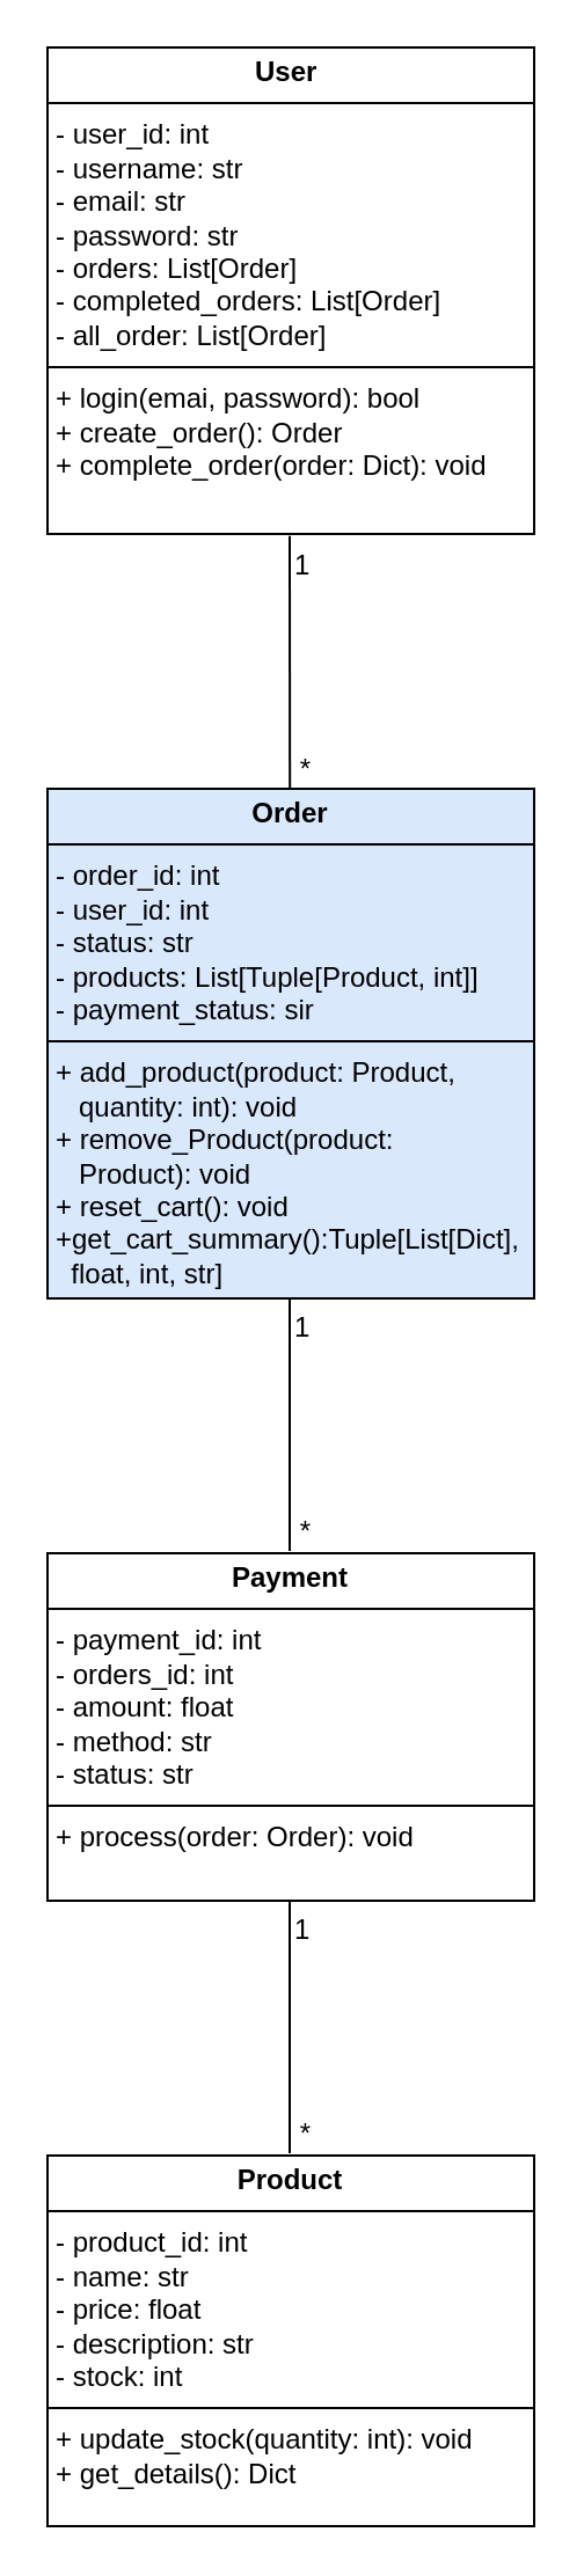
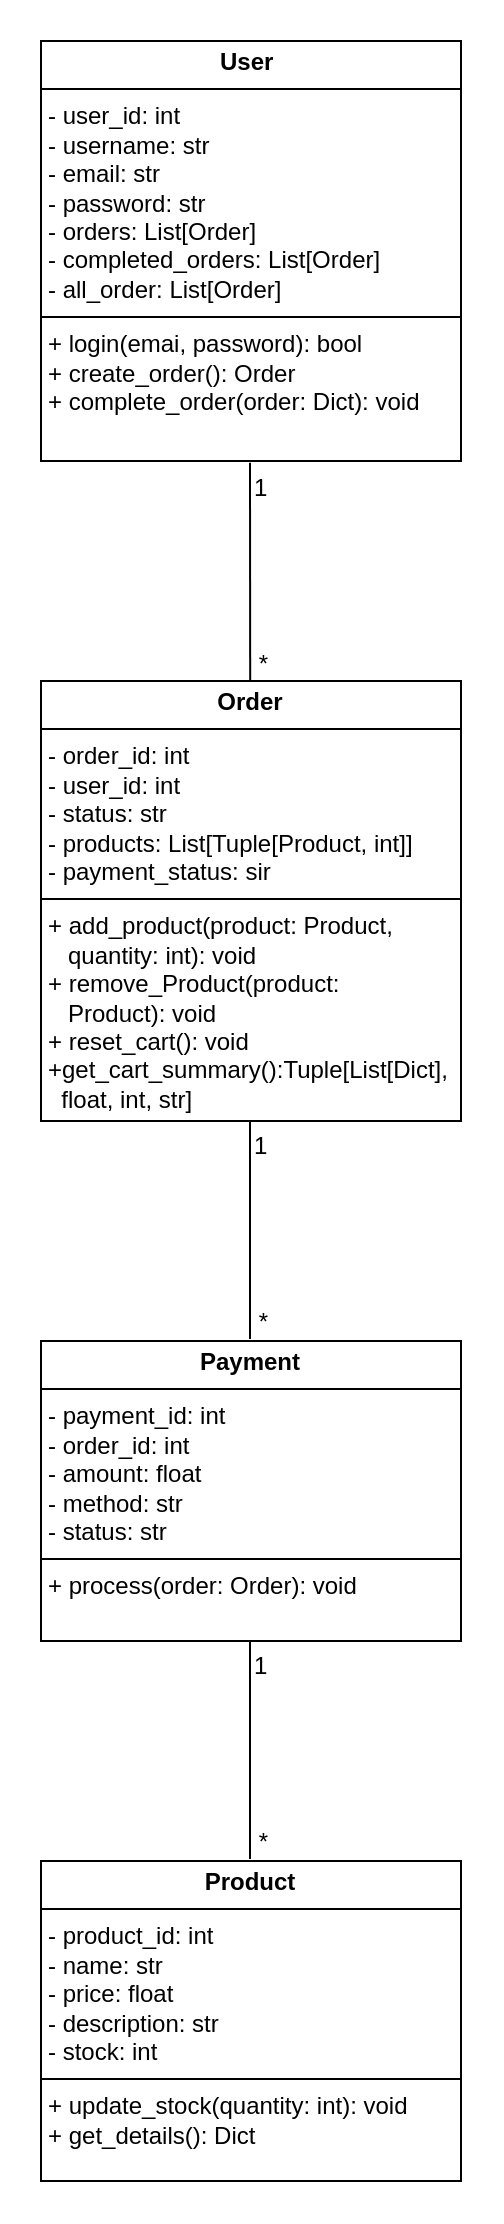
  <mxCell id="0" />
  <mxCell id="1" parent="0" />
  <mxCell id="2" value="&lt;p style=&quot;margin:0px;margin-top:4px;text-align:center;&quot;&gt;&lt;span style=&quot;text-align: left;&quot;&gt;&lt;b&gt;User&amp;nbsp;&lt;/b&gt;&lt;/span&gt;&lt;br&gt;&lt;/p&gt;&lt;hr size=&quot;1&quot; style=&quot;border-style:solid;&quot;&gt;&lt;p style=&quot;margin:0px;margin-left:4px;&quot;&gt;- user_id: int&lt;br&gt;- username: str&lt;/p&gt;&lt;p style=&quot;margin:0px;margin-left:4px;&quot;&gt;- email: str&lt;/p&gt;&lt;p style=&quot;margin:0px;margin-left:4px;&quot;&gt;- password: str&lt;/p&gt;&lt;p style=&quot;margin:0px;margin-left:4px;&quot;&gt;- orders: List[Order]&lt;/p&gt;&lt;p style=&quot;margin:0px;margin-left:4px;&quot;&gt;- completed_orders: List[Order]&lt;/p&gt;&lt;p style=&quot;margin:0px;margin-left:4px;&quot;&gt;- all_order: List[Order]&lt;/p&gt;&lt;hr size=&quot;1&quot; style=&quot;border-style:solid;&quot;&gt;&lt;p style=&quot;margin:0px;margin-left:4px;&quot;&gt;+ login(emai, password): bool&lt;/p&gt;&lt;p style=&quot;margin:0px;margin-left:4px;&quot;&gt;+ create_order(): Order&lt;/p&gt;&lt;p style=&quot;margin:0px;margin-left:4px;&quot;&gt;+ complete_order(order: Dict): void&lt;/p&gt;" style="verticalAlign=top;align=left;overflow=fill;html=1;whiteSpace=wrap;" vertex="1" parent="1"><mxGeometry x="20" y="20" width="210" height="210" as="geometry" /></mxCell>
- <mxCell id="3" value="&lt;p style=&quot;margin:0px;margin-top:4px;text-align:center;&quot;&gt;&lt;b&gt;Order&lt;/b&gt;&lt;/p&gt;&lt;hr size=&quot;1&quot; style=&quot;border-style:solid;&quot;&gt;&lt;p style=&quot;margin:0px;margin-left:4px;&quot;&gt;- order_id: int&lt;br&gt;- user_id: int&lt;/p&gt;&lt;p style=&quot;margin:0px;margin-left:4px;&quot;&gt;- status: str&lt;/p&gt;&lt;p style=&quot;margin:0px;margin-left:4px;&quot;&gt;- products: List[Tuple[Product, int]]&lt;/p&gt;&lt;p style=&quot;margin:0px;margin-left:4px;&quot;&gt;- payment_status: sir&lt;/p&gt;&lt;hr size=&quot;1&quot; style=&quot;border-style:solid;&quot;&gt;&lt;p style=&quot;margin:0px;margin-left:4px;&quot;&gt;+ add_product(product: Product,&amp;nbsp; &amp;nbsp; &amp;nbsp; &amp;nbsp; &amp;nbsp; &amp;nbsp; &amp;nbsp;quantity: int): void&lt;/p&gt;&lt;p style=&quot;margin:0px;margin-left:4px;&quot;&gt;+ remove_Product(product:&amp;nbsp; &amp;nbsp; &amp;nbsp; &amp;nbsp; &amp;nbsp; &amp;nbsp; &amp;nbsp; &amp;nbsp; &amp;nbsp; &amp;nbsp; &amp;nbsp;Product): void&lt;/p&gt;&lt;p style=&quot;margin:0px;margin-left:4px;&quot;&gt;+ reset_cart(): void&lt;/p&gt;&lt;p style=&quot;margin:0px;margin-left:4px;&quot;&gt;+get_cart_summary():Tuple[List[Dict],&amp;nbsp; &amp;nbsp; float, int, str]&amp;nbsp;&amp;nbsp;&lt;/p&gt;" style="verticalAlign=top;align=left;overflow=fill;html=1;whiteSpace=wrap;fillColor=#dae8fc;" vertex="1" parent="1"><mxGeometry x="20" y="340" width="210" height="220" as="geometry" /></mxCell>
+ <mxCell id="3" value="&lt;p style=&quot;margin:0px;margin-top:4px;text-align:center;&quot;&gt;&lt;b&gt;Order&lt;/b&gt;&lt;/p&gt;&lt;hr size=&quot;1&quot; style=&quot;border-style:solid;&quot;&gt;&lt;p style=&quot;margin:0px;margin-left:4px;&quot;&gt;- order_id: int&lt;br&gt;- user_id: int&lt;/p&gt;&lt;p style=&quot;margin:0px;margin-left:4px;&quot;&gt;- status: str&lt;/p&gt;&lt;p style=&quot;margin:0px;margin-left:4px;&quot;&gt;- products: List[Tuple[Product, int]]&lt;/p&gt;&lt;p style=&quot;margin:0px;margin-left:4px;&quot;&gt;- payment_status: sir&lt;/p&gt;&lt;hr size=&quot;1&quot; style=&quot;border-style:solid;&quot;&gt;&lt;p style=&quot;margin:0px;margin-left:4px;&quot;&gt;+ add_product(product: Product,&amp;nbsp; &amp;nbsp; &amp;nbsp; &amp;nbsp; &amp;nbsp; &amp;nbsp; &amp;nbsp;quantity: int): void&lt;/p&gt;&lt;p style=&quot;margin:0px;margin-left:4px;&quot;&gt;+ remove_Product(product:&amp;nbsp; &amp;nbsp; &amp;nbsp; &amp;nbsp; &amp;nbsp; &amp;nbsp; &amp;nbsp; &amp;nbsp; &amp;nbsp; &amp;nbsp; &amp;nbsp;Product): void&lt;/p&gt;&lt;p style=&quot;margin:0px;margin-left:4px;&quot;&gt;+ reset_cart(): void&lt;/p&gt;&lt;p style=&quot;margin:0px;margin-left:4px;&quot;&gt;+get_cart_summary():Tuple[List[Dict],&amp;nbsp; &amp;nbsp; float, int, str]&amp;nbsp;&amp;nbsp;&lt;/p&gt;" style="verticalAlign=top;align=left;overflow=fill;html=1;whiteSpace=wrap;" vertex="1" parent="1"><mxGeometry x="20" y="340" width="210" height="220" as="geometry" /></mxCell>
  <mxCell id="4" value="" style="endArrow=none;html=1;rounded=0;exitX=0.571;exitY=1.004;exitDx=0;exitDy=0;exitPerimeter=0;" edge="1" parent="1"><mxGeometry relative="1" as="geometry"><mxPoint x="124.5" y="230.84" as="sourcePoint" /><mxPoint x="124.59" y="340" as="targetPoint" /><Array as="points" /></mxGeometry></mxCell>
  <mxCell id="5" value="1" style="resizable=0;html=1;whiteSpace=wrap;align=left;verticalAlign=bottom;" connectable="0" vertex="1" parent="4"><mxGeometry x="-1" relative="1" as="geometry"><mxPoint y="21" as="offset" /></mxGeometry></mxCell>
  <mxCell id="6" value="*" style="resizable=0;html=1;whiteSpace=wrap;align=right;verticalAlign=bottom;" connectable="0" vertex="1" parent="4"><mxGeometry x="1" relative="1" as="geometry"><mxPoint x="10" as="offset" /></mxGeometry></mxCell>
  <mxCell id="7" value="" style="endArrow=none;html=1;rounded=0;exitX=0.571;exitY=1.004;exitDx=0;exitDy=0;exitPerimeter=0;" edge="1" parent="1"><mxGeometry relative="1" as="geometry"><mxPoint x="124.5" y="560" as="sourcePoint" /><mxPoint x="124.5" y="669" as="targetPoint" /><Array as="points" /></mxGeometry></mxCell>
  <mxCell id="8" value="1" style="resizable=0;html=1;whiteSpace=wrap;align=left;verticalAlign=bottom;" connectable="0" vertex="1" parent="7"><mxGeometry x="-1" relative="1" as="geometry"><mxPoint y="21" as="offset" /></mxGeometry></mxCell>
  <mxCell id="9" value="*" style="resizable=0;html=1;whiteSpace=wrap;align=right;verticalAlign=bottom;" connectable="0" vertex="1" parent="7"><mxGeometry x="1" relative="1" as="geometry"><mxPoint x="10" as="offset" /></mxGeometry></mxCell>
- <mxCell id="10" value="&lt;p style=&quot;margin:0px;margin-top:4px;text-align:center;&quot;&gt;&lt;b&gt;Payment&lt;/b&gt;&lt;/p&gt;&lt;hr size=&quot;1&quot; style=&quot;border-style:solid;&quot;&gt;&lt;p style=&quot;margin:0px;margin-left:4px;&quot;&gt;- payment_id: int&lt;br&gt;- orders_id: int&lt;/p&gt;&lt;p style=&quot;margin:0px;margin-left:4px;&quot;&gt;- amount: float&lt;/p&gt;&lt;p style=&quot;margin:0px;margin-left:4px;&quot;&gt;- method: str&lt;/p&gt;&lt;p style=&quot;margin:0px;margin-left:4px;&quot;&gt;- status: str&lt;/p&gt;&lt;hr size=&quot;1&quot; style=&quot;border-style:solid;&quot;&gt;&lt;p style=&quot;margin:0px;margin-left:4px;&quot;&gt;+ process(order: Order): void&lt;br&gt;&lt;/p&gt;" style="verticalAlign=top;align=left;overflow=fill;html=1;whiteSpace=wrap;" vertex="1" parent="1"><mxGeometry x="20" y="670" width="210" height="150" as="geometry" /></mxCell>
+ <mxCell id="10" value="&lt;p style=&quot;margin:0px;margin-top:4px;text-align:center;&quot;&gt;&lt;b&gt;Payment&lt;/b&gt;&lt;/p&gt;&lt;hr size=&quot;1&quot; style=&quot;border-style:solid;&quot;&gt;&lt;p style=&quot;margin:0px;margin-left:4px;&quot;&gt;- payment_id: int&lt;br&gt;- order_id: int&lt;/p&gt;&lt;p style=&quot;margin:0px;margin-left:4px;&quot;&gt;- amount: float&lt;/p&gt;&lt;p style=&quot;margin:0px;margin-left:4px;&quot;&gt;- method: str&lt;/p&gt;&lt;p style=&quot;margin:0px;margin-left:4px;&quot;&gt;- status: str&lt;/p&gt;&lt;hr size=&quot;1&quot; style=&quot;border-style:solid;&quot;&gt;&lt;p style=&quot;margin:0px;margin-left:4px;&quot;&gt;+ process(order: Order): void&lt;br&gt;&lt;/p&gt;" style="verticalAlign=top;align=left;overflow=fill;html=1;whiteSpace=wrap;" vertex="1" parent="1"><mxGeometry x="20" y="670" width="210" height="150" as="geometry" /></mxCell>
  <mxCell id="11" value="" style="endArrow=none;html=1;rounded=0;exitX=0.571;exitY=1.004;exitDx=0;exitDy=0;exitPerimeter=0;" edge="1" parent="1"><mxGeometry relative="1" as="geometry"><mxPoint x="124.5" y="820" as="sourcePoint" /><mxPoint x="124.5" y="929" as="targetPoint" /><Array as="points" /></mxGeometry></mxCell>
  <mxCell id="12" value="1" style="resizable=0;html=1;whiteSpace=wrap;align=left;verticalAlign=bottom;" connectable="0" vertex="1" parent="11"><mxGeometry x="-1" relative="1" as="geometry"><mxPoint y="21" as="offset" /></mxGeometry></mxCell>
  <mxCell id="13" value="*" style="resizable=0;html=1;whiteSpace=wrap;align=right;verticalAlign=bottom;" connectable="0" vertex="1" parent="11"><mxGeometry x="1" relative="1" as="geometry"><mxPoint x="10" as="offset" /></mxGeometry></mxCell>
  <mxCell id="14" value="&lt;p style=&quot;margin:0px;margin-top:4px;text-align:center;&quot;&gt;&lt;b&gt;Product&lt;/b&gt;&lt;/p&gt;&lt;hr size=&quot;1&quot; style=&quot;border-style:solid;&quot;&gt;&lt;p style=&quot;margin:0px;margin-left:4px;&quot;&gt;- product_id: int&lt;br&gt;- name: str&lt;/p&gt;&lt;p style=&quot;margin:0px;margin-left:4px;&quot;&gt;- price: float&lt;/p&gt;&lt;p style=&quot;margin:0px;margin-left:4px;&quot;&gt;- description: str&lt;/p&gt;&lt;p style=&quot;margin:0px;margin-left:4px;&quot;&gt;- stock: int&lt;/p&gt;&lt;hr size=&quot;1&quot; style=&quot;border-style:solid;&quot;&gt;&lt;p style=&quot;margin:0px;margin-left:4px;&quot;&gt;+ update_stock(quantity: int): void&lt;br&gt;&lt;/p&gt;&lt;p style=&quot;margin:0px;margin-left:4px;&quot;&gt;+ get_details(): Dict&lt;/p&gt;" style="verticalAlign=top;align=left;overflow=fill;html=1;whiteSpace=wrap;" vertex="1" parent="1"><mxGeometry x="20" y="930" width="210" height="160" as="geometry" /></mxCell>
